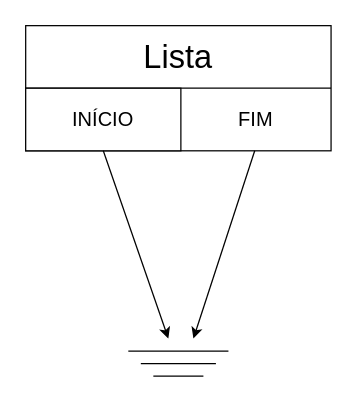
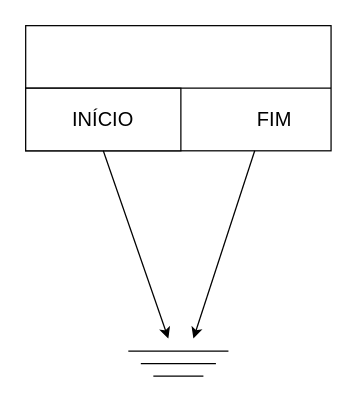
  <mxCell id="0" />
  <mxCell id="1" parent="0" />
  <mxCell id="2" value="" style="rounded=0;whiteSpace=wrap;html=1;" vertex="1" parent="1"><mxGeometry x="20" y="20" width="244" height="100" as="geometry" /></mxCell>
- <mxCell id="3" value="Lista" style="text;html=1;align=center;verticalAlign=middle;whiteSpace=wrap;rounded=0;fontSize=26;" vertex="1" parent="1"><mxGeometry x="112" y="30" width="60" height="30" as="geometry" /></mxCell>
  <mxCell id="4" value="" style="endArrow=none;html=1;rounded=0;exitX=0;exitY=0.5;exitDx=0;exitDy=0;entryX=1;entryY=0.5;entryDx=0;entryDy=0;" edge="1" parent="1" source="2" target="2"><mxGeometry width="50" height="50" relative="1" as="geometry"><mxPoint x="94" y="350" as="sourcePoint" /><mxPoint x="144" y="300" as="targetPoint" /></mxGeometry></mxCell>
  <mxCell id="5" value="" style="rounded=0;whiteSpace=wrap;html=1;" vertex="1" parent="1"><mxGeometry x="20" y="70" width="124" height="50" as="geometry" /></mxCell>
  <mxCell id="6" value="INÍCIO&lt;span style=&quot;color: rgba(0, 0, 0, 0); font-family: monospace; font-size: 0px; text-align: start; text-wrap: nowrap;&quot;&gt;%3CmxGraphModel%3E%3Croot%3E%3CmxCell%20id%3D%220%22%2F%3E%3CmxCell%20id%3D%221%22%20parent%3D%220%22%2F%3E%3CmxCell%20id%3D%222%22%20value%3D%22TOPO%22%20style%3D%22text%3Bhtml%3D1%3Balign%3Dcenter%3BverticalAlign%3Dmiddle%3BwhiteSpace%3Dwrap%3Brounded%3D0%3BfontSize%3D16%3B%22%20vertex%3D%221%22%20parent%3D%221%22%3E%3CmxGeometry%20x%3D%22270%22%20y%3D%22270%22%20width%3D%2260%22%20height%3D%2230%22%20as%3D%22geometry%22%2F%3E%3C%2FmxCell%3E%3C%2Froot%3E%3C%2FmxGraphModel%3E&lt;/span&gt;" style="text;html=1;align=center;verticalAlign=middle;whiteSpace=wrap;rounded=0;fontSize=16;" vertex="1" parent="1"><mxGeometry x="52" y="80" width="60" height="30" as="geometry" /></mxCell>
- <mxCell id="7" value="FIM" style="text;html=1;align=center;verticalAlign=middle;whiteSpace=wrap;rounded=0;fontSize=16;" vertex="1" parent="1"><mxGeometry x="174" y="80" width="60" height="30" as="geometry" /></mxCell>
+ <mxCell id="7" value="FIM" style="text;html=1;align=center;verticalAlign=middle;whiteSpace=wrap;rounded=0;fontSize=16;" vertex="1" parent="1"><mxGeometry x="189" y="80" width="60" height="30" as="geometry" /></mxCell>
  <mxCell id="8" value="" style="endArrow=none;html=1;rounded=0;fontStyle=1" edge="1" parent="1"><mxGeometry width="50" height="50" relative="1" as="geometry"><mxPoint x="102" y="280" as="sourcePoint" /><mxPoint x="182" y="280" as="targetPoint" /></mxGeometry></mxCell>
  <mxCell id="9" value="" style="endArrow=none;html=1;rounded=0;fontStyle=1" edge="1" parent="1"><mxGeometry width="50" height="50" relative="1" as="geometry"><mxPoint x="112" y="290" as="sourcePoint" /><mxPoint x="172" y="290" as="targetPoint" /><Array as="points"><mxPoint x="152" y="290" /></Array></mxGeometry></mxCell>
  <mxCell id="10" value="" style="endArrow=none;html=1;rounded=0;fontStyle=1" edge="1" parent="1"><mxGeometry width="50" height="50" relative="1" as="geometry"><mxPoint x="122" y="300" as="sourcePoint" /><mxPoint x="162" y="300" as="targetPoint" /></mxGeometry></mxCell>
  <mxCell id="11" value="" style="endArrow=classic;html=1;rounded=0;exitX=0.5;exitY=1;exitDx=0;exitDy=0;" edge="1" parent="1" source="5"><mxGeometry width="50" height="50" relative="1" as="geometry"><mxPoint x="94" y="350" as="sourcePoint" /><mxPoint x="134" y="270" as="targetPoint" /></mxGeometry></mxCell>
  <mxCell id="12" value="" style="endArrow=classic;html=1;rounded=0;exitX=0.75;exitY=1;exitDx=0;exitDy=0;" edge="1" parent="1" source="2"><mxGeometry width="50" height="50" relative="1" as="geometry"><mxPoint x="94" y="350" as="sourcePoint" /><mxPoint x="154" y="270" as="targetPoint" /></mxGeometry></mxCell>
